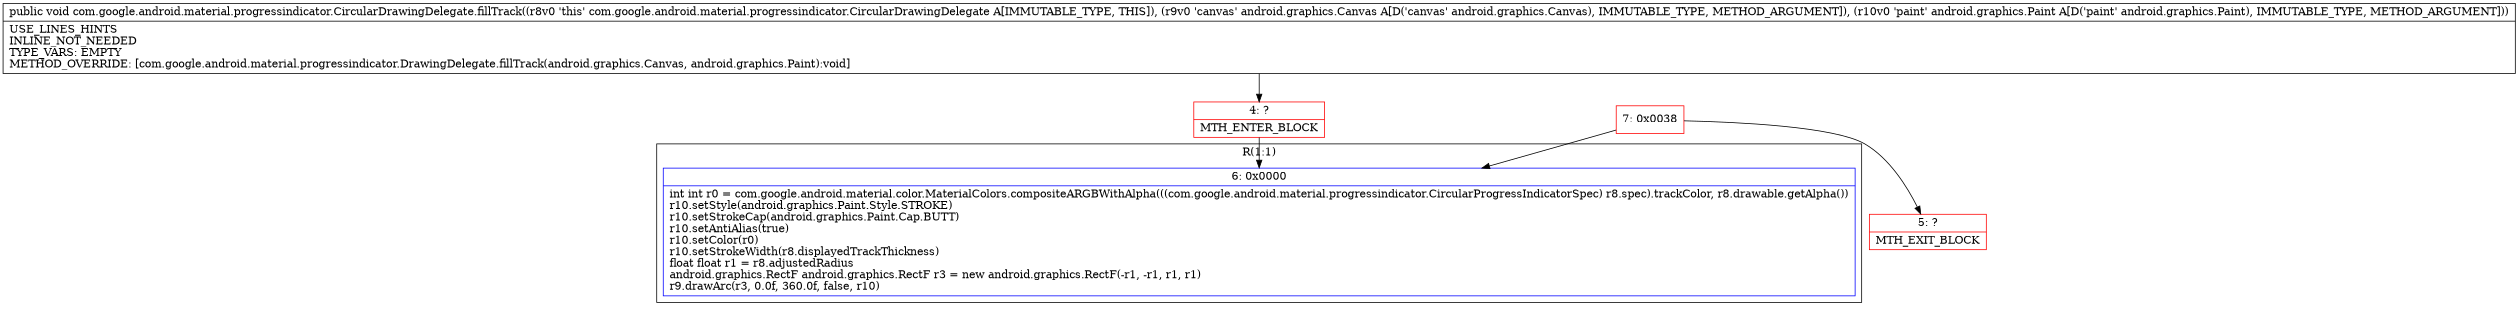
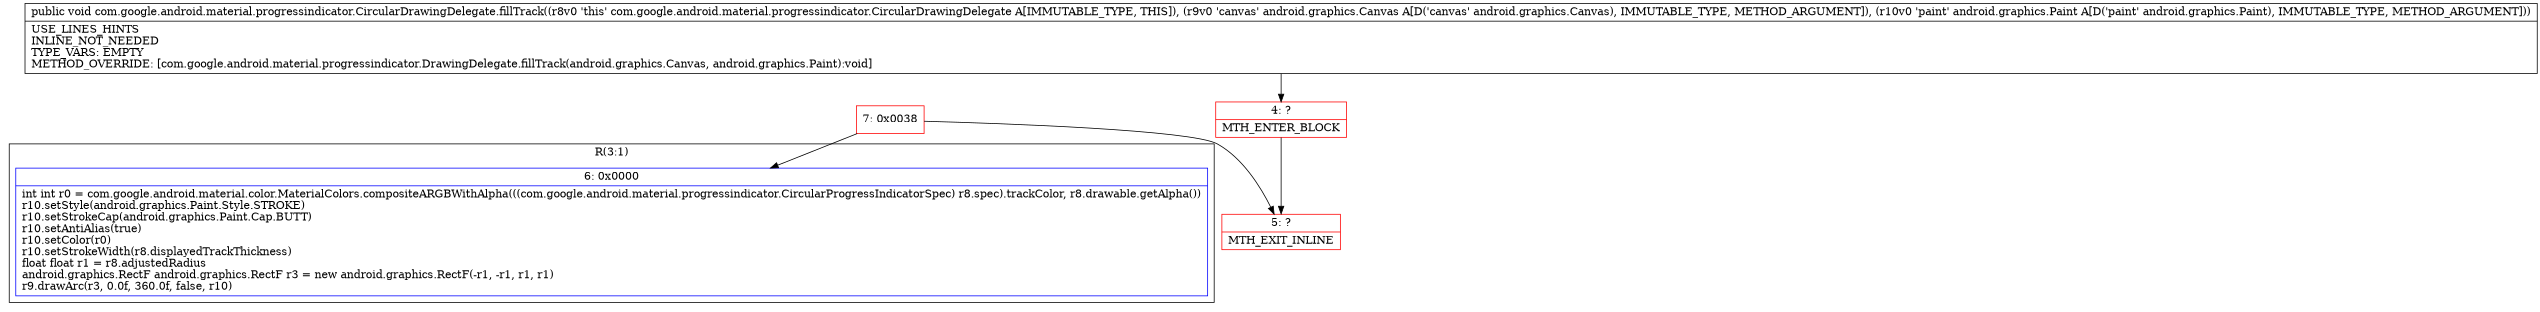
  digraph {
    node [color=red shape=record]
    n1 [color=blue label="{6\:\ 0x0000|int int r0 = com.google.android.material.color.MaterialColors.compositeARGBWithAlpha(((com.google.android.material.progressindicator.CircularProgressIndicatorSpec) r8.spec).trackColor, r8.drawable.getAlpha())\lr10.setStyle(android.graphics.Paint.Style.STROKE)\lr10.setStrokeCap(android.graphics.Paint.Cap.BUTT)\lr10.setAntiAlias(true)\lr10.setColor(r0)\lr10.setStrokeWidth(r8.displayedTrackThickness)\lfloat float r1 = r8.adjustedRadius\landroid.graphics.RectF android.graphics.RectF r3 = new android.graphics.RectF(\-r1, \-r1, r1, r1)\lr9.drawArc(r3, 0.0f, 360.0f, false, r10)\l}"]
    n2 [label="{7\:\ 0x0038}"]
-   n3 [label="{5\:\ ?|MTH_EXIT_BLOCK\l}"]
+   n3 [label="{5\:\ ?|MTH_EXIT_INLINE\l}"]
    n4 [label="{4\:\ ?|MTH_ENTER_BLOCK\l}"]
    n5 [label="{public void com.google.android.material.progressindicator.CircularDrawingDelegate.fillTrack((r8v0 'this' com.google.android.material.progressindicator.CircularDrawingDelegate A[IMMUTABLE_TYPE, THIS]), (r9v0 'canvas' android.graphics.Canvas A[D('canvas' android.graphics.Canvas), IMMUTABLE_TYPE, METHOD_ARGUMENT]), (r10v0 'paint' android.graphics.Paint A[D('paint' android.graphics.Paint), IMMUTABLE_TYPE, METHOD_ARGUMENT]))  | USE_LINES_HINTS\lINLINE_NOT_NEEDED\lTYPE_VARS: EMPTY\lMETHOD_OVERRIDE: [com.google.android.material.progressindicator.DrawingDelegate.fillTrack(android.graphics.Canvas, android.graphics.Paint):void]\l}" color=""]
    subgraph cluster_1 {
-     label="R(1:1)"
+     label="R(3:1)"
      n1
    }
    n2 -> n1
    n2 -> n3
-   n4 -> n1
+   n4 -> n3
    n5 -> n4
  }
